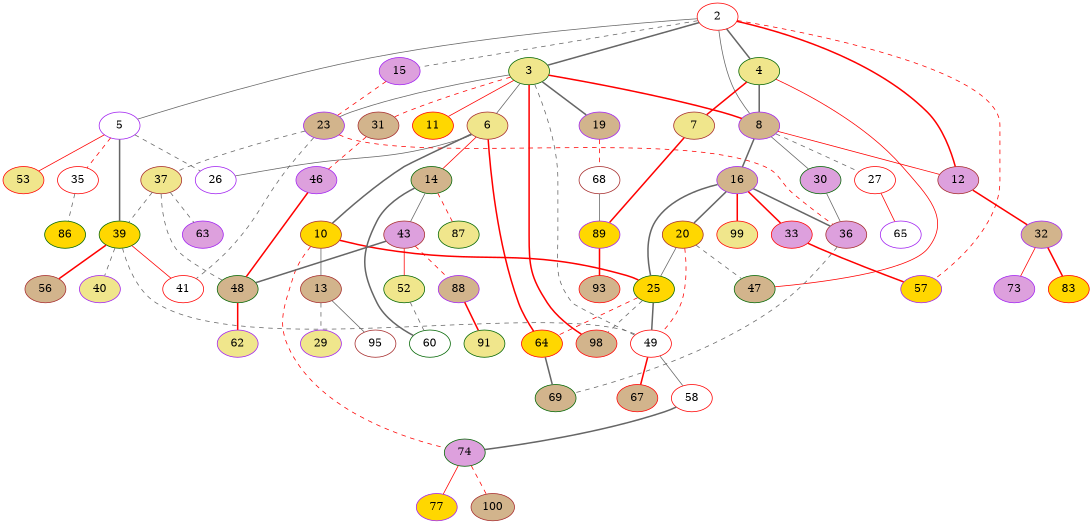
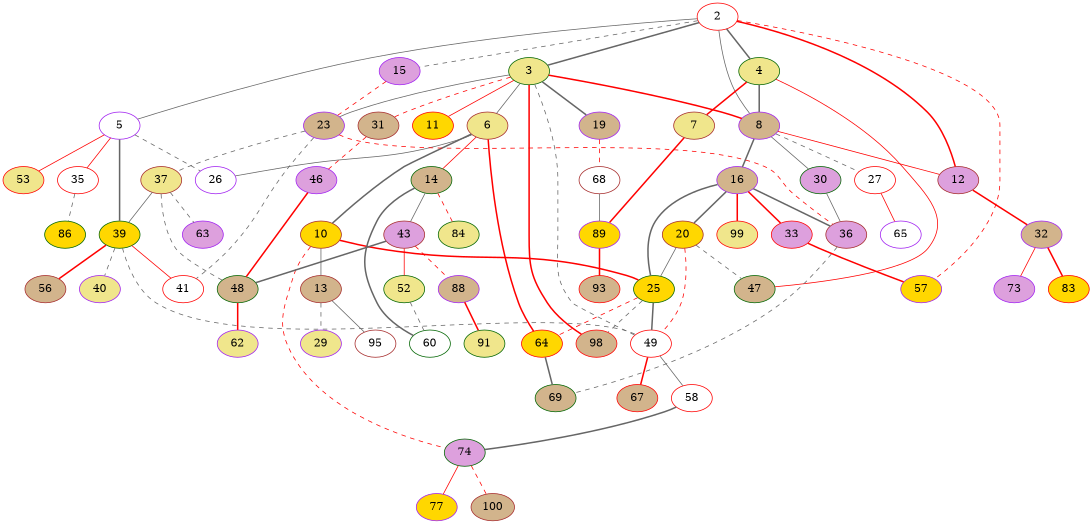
  graph {
    node [color=purple fillcolor=tan style=filled]
    edge [color=gray40 style=bold]
    n1 [color=red fillcolor=white label=2 super="+2"]
    3 [color=darkgreen fillcolor=khaki super="+17"]
    4 [color=darkgreen fillcolor=khaki super="+96"]
    5 [fillcolor=white super="+71"]
    8 [super="+9"]
    12 [color=brown fillcolor=plum super="+75"]
    15 [fillcolor=plum]
    57 [fillcolor=gold]
    6 [color=brown fillcolor=khaki super="+24"]
    11 [color=red fillcolor=gold]
    19
    23 [super="+34"]
    31 [color=brown super="+54"]
    49 [color=red fillcolor=white super="+51"]
    98 [color=red]
    7 [color=brown fillcolor=khaki super="+28"]
    47 [color=darkgreen super="+82"]
    26 [fillcolor=white]
    35 [color=red fillcolor=white super="+70"]
    39 [color=darkgreen fillcolor=gold super="+44"]
    53 [color=red fillcolor=khaki]
    16 [super="+38"]
    27 [color=red fillcolor=white super="+61"]
    30 [color=darkgreen fillcolor=plum super="+90"]
    32
    10 [color=brown fillcolor=gold super="+22"]
    14 [color=darkgreen super="+18"]
    64 [color=red fillcolor=gold]
    68 [color=brown fillcolor=white super="+85"]
    36 [color=brown fillcolor=plum super="+78"]
    37 [color=brown fillcolor=khaki super="+42"]
    41 [color=red fillcolor=white super="+50"]
    46 [fillcolor=plum super="+94"]
    58 [color=red fillcolor=white super="+81"]
    67 [color=red]
    89 [fillcolor=gold super="+97"]
    86 [color=darkgreen fillcolor=gold]
    40 [fillcolor=khaki super="+45"]
    56 [color=brown]
    13 [color=brown super="+21"]
    25 [color=darkgreen fillcolor=gold super="+72"]
    74 [color=darkgreen fillcolor=plum super="+76"]
    43 [color=brown fillcolor=plum]
    60 [color=darkgreen fillcolor=white]
-   87 [color=darkgreen fillcolor=khaki]
+   87 [color=darkgreen fillcolor=khaki label=84]
    69 [color=darkgreen]
    93 [color=red]
    20 [color=brown fillcolor=gold super="+79"]
    33 [color=red fillcolor=plum super="+59"]
    99 [color=red fillcolor=khaki]
    65 [fillcolor=white]
    29 [fillcolor=khaki]
    95 [color=brown fillcolor=white]
    77 [fillcolor=gold]
    100 [color=brown]
    73 [fillcolor=plum]
    83 [color=red fillcolor=gold super="+84"]
    48 [color=darkgreen super="+55"]
    52 [color=darkgreen fillcolor=khaki super="+66"]
    88 [super="+92"]
    63 [fillcolor=plum]
    62 [fillcolor=khaki super="+80"]
    91 [color=darkgreen fillcolor=khaki]
    n1 -- 3
    n1 -- 4
    n1 -- 5 [style=solid]
    n1 -- 8 [style=solid]
    n1 -- 12 [color=red]
    n1 -- 15 [style=dashed]
    n1 -- 57 [color=red style=dashed]
    3 -- 8 [color=red]
    3 -- 6 [style=solid]
    3 -- 11 [color=red style=solid]
    3 -- 19
    3 -- 23 [style=solid]
    3 -- 31 [color=red style=dashed]
    3 -- 49 [style=dashed]
    3 -- 98 [color=red]
    4 -- 8
    4 -- 7 [color=red]
    4 -- 47 [color=red style=solid]
    5 -- 26 [style=dashed]
-   5 -- 35 [color=red style=dashed]
+   5 -- 35 [color=red style=solid]
    5 -- 39
    5 -- 53 [color=red style=solid]
    8 -- 12 [color=red style=solid]
    8 -- 16
    8 -- 27 [style=dashed]
    8 -- 30 [style=solid]
    12 -- 32 [color=red]
    15 -- 23 [color=red style=dashed]
    6 -- 26 [style=solid]
    6 -- 10
    6 -- 14 [color=red style=solid]
    6 -- 64 [color=red]
    19 -- 68 [color=red style=dashed]
    23 -- 36 [color=red style=dashed]
    23 -- 37 [style=dashed]
    23 -- 41 [style=dashed]
    31 -- 46 [color=red style=dashed]
    49 -- 58 [style=solid]
    49 -- 67 [color=red weight=2]
    7 -- 89 [color=red]
    35 -- 86 [style=dashed]
    39 -- 49 [style=dashed]
    39 -- 41 [color=red style=solid]
    39 -- 40 [style=dashed weight=2]
    39 -- 56 [color=red]
    16 -- 36
    16 -- 25
    16 -- 20
    16 -- 33 [color=red]
    16 -- 99 [color=red]
    27 -- 65 [color=red style=solid]
    30 -- 36 [style=solid]
    32 -- 73 [color=red style=solid]
    32 -- 83 [color=red]
    10 -- 13 [style=solid]
    10 -- 25 [color=red]
    10 -- 74 [color=red style=dashed]
    14 -- 43 [style=solid]
    14 -- 60
    14 -- 87 [color=red style=dashed]
    64 -- 69
    68 -- 89 [style=solid]
    36 -- 69 [style=dashed]
-   37 -- 39 [style=dashed]
+   37 -- 39 [style=solid]
    37 -- 48 [style=dashed]
    37 -- 63 [style=dashed]
    46 -- 48 [color=red]
    58 -- 74
    89 -- 93 [color=red]
    13 -- 29 [style=dashed]
    13 -- 95 [style=solid]
    25 -- 49
    25 -- 98 [style=dashed]
    25 -- 64 [color=red style=dashed]
    74 -- 77 [color=red style=solid]
    74 -- 100 [color=red style=dashed]
    43 -- 48
    43 -- 52 [color=red style=solid]
    43 -- 88 [color=red style=dashed]
    20 -- 49 [color=red style=dashed]
    20 -- 47 [style=dashed]
    20 -- 25 [style=solid]
    33 -- 57 [color=red]
    48 -- 62 [color=red]
    52 -- 60 [style=dashed]
    88 -- 91 [color=red]
  }
